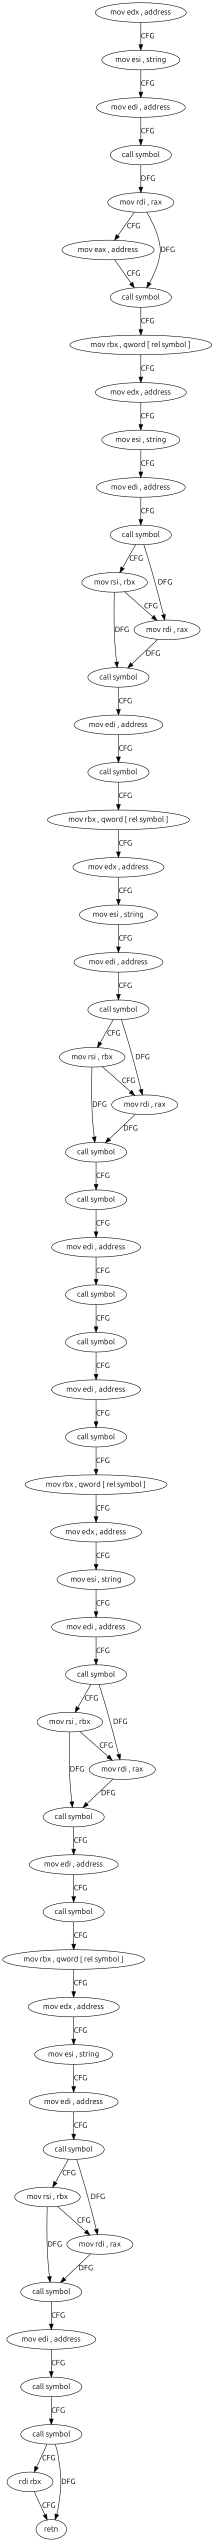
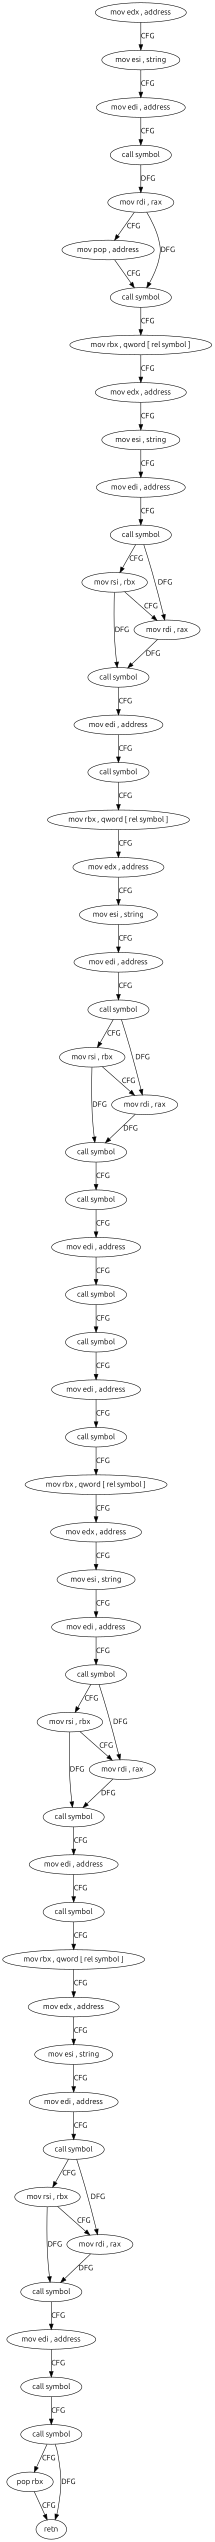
  digraph {
    fontname=Ubuntu
    node [fontname=Ubuntu]
    edge [fontname=Ubuntu]
    n1 [label="mov edx , address"]
    n2 [label="mov esi , string"]
    n3 [label="mov edi , address"]
    n4 [label="call symbol"]
    n5 [label="mov rdi , rax"]
-   n6 [label="mov eax , address"]
+   n6 [label="mov pop , address"]
    n7 [label="call symbol"]
    n8 [label="mov rbx , qword [ rel symbol ]"]
    n9 [label="mov edx , address"]
    n10 [label="mov esi , string"]
    n11 [label="mov edi , address"]
    n12 [label="call symbol"]
    n13 [label="mov rsi , rbx"]
    n14 [label="mov rdi , rax"]
    n15 [label="call symbol"]
    n16 [label="mov edi , address"]
    n17 [label="call symbol"]
    n18 [label="mov rbx , qword [ rel symbol ]"]
    n19 [label="mov edx , address"]
    n20 [label="mov esi , string"]
    n21 [label="mov edi , address"]
    n22 [label="call symbol"]
    n23 [label="mov rsi , rbx"]
    n24 [label="mov rdi , rax"]
    n25 [label="call symbol"]
    n26 [label="call symbol"]
    n27 [label="mov edi , address"]
    n28 [label="call symbol"]
    n29 [label="call symbol"]
    n30 [label="mov edi , address"]
    n31 [label="call symbol"]
    n32 [label="mov rbx , qword [ rel symbol ]"]
    n33 [label="mov edx , address"]
    n34 [label="mov esi , string"]
    n35 [label="mov edi , address"]
    n36 [label="call symbol"]
    n37 [label="mov rsi , rbx"]
    n38 [label="mov rdi , rax"]
    n39 [label="call symbol"]
    n40 [label="mov edi , address"]
    n41 [label="call symbol"]
    n42 [label="mov rbx , qword [ rel symbol ]"]
    n43 [label="mov edx , address"]
    n44 [label="mov esi , string"]
    n45 [label="mov edi , address"]
    n46 [label="call symbol"]
    n47 [label="mov rsi , rbx"]
    n48 [label="mov rdi , rax"]
    n49 [label="call symbol"]
    n50 [label="mov edi , address"]
    n51 [label="call symbol"]
    n52 [label="call symbol"]
-   n53 [label="rdi rbx"]
+   n53 [label="pop rbx"]
    n54 [label=retn]
    n1 -> n2 [label=CFG]
    n2 -> n3 [label=CFG]
    n3 -> n4 [label=CFG]
    n4 -> n5 [label=DFG]
    n5 -> n6 [label=CFG]
    n5 -> n7 [label=DFG]
    n6 -> n7 [label=CFG]
    n7 -> n8 [label=CFG]
    n8 -> n9 [label=CFG]
    n9 -> n10 [label=CFG]
    n10 -> n11 [label=CFG]
    n11 -> n12 [label=CFG]
    n12 -> n13 [label=CFG]
    n12 -> n14 [label=DFG]
    n13 -> n14 [label=CFG]
    n13 -> n15 [label=DFG]
    n14 -> n15 [label=DFG]
    n15 -> n16 [label=CFG]
    n16 -> n17 [label=CFG]
    n17 -> n18 [label=CFG]
    n18 -> n19 [label=CFG]
    n19 -> n20 [label=CFG]
    n20 -> n21 [label=CFG]
    n21 -> n22 [label=CFG]
    n22 -> n23 [label=CFG]
    n22 -> n24 [label=DFG]
    n23 -> n24 [label=CFG]
    n23 -> n25 [label=DFG]
    n24 -> n25 [label=DFG]
    n25 -> n26 [label=CFG]
    n26 -> n27 [label=CFG]
    n27 -> n28 [label=CFG]
    n28 -> n29 [label=CFG]
    n29 -> n30 [label=CFG]
    n30 -> n31 [label=CFG]
    n31 -> n32 [label=CFG]
    n32 -> n33 [label=CFG]
    n33 -> n34 [label=CFG]
    n34 -> n35 [label=CFG]
    n35 -> n36 [label=CFG]
    n36 -> n37 [label=CFG]
    n36 -> n38 [label=DFG]
    n37 -> n38 [label=CFG]
    n37 -> n39 [label=DFG]
    n38 -> n39 [label=DFG]
    n39 -> n40 [label=CFG]
    n40 -> n41 [label=CFG]
    n41 -> n42 [label=CFG]
    n42 -> n43 [label=CFG]
    n43 -> n44 [label=CFG]
    n44 -> n45 [label=CFG]
    n45 -> n46 [label=CFG]
    n46 -> n47 [label=CFG]
    n46 -> n48 [label=DFG]
    n47 -> n48 [label=CFG]
    n47 -> n49 [label=DFG]
    n48 -> n49 [label=DFG]
    n49 -> n50 [label=CFG]
    n50 -> n51 [label=CFG]
    n51 -> n52 [label=CFG]
    n52 -> n53 [label=CFG]
    n52 -> n54 [label=DFG]
    n53 -> n54 [label=CFG]
  }
